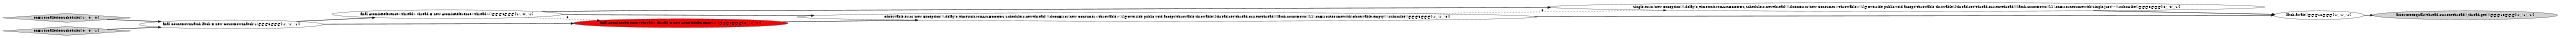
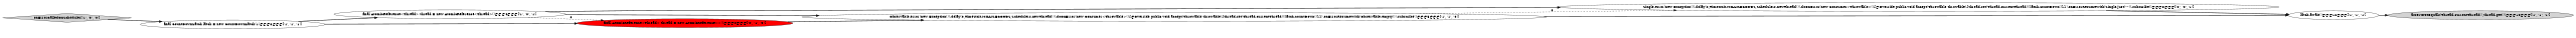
  digraph {
    rankdir=LR
    node [fillcolor=white shape=ellipse style=filled]
    edge [style=bold]
    n1 [label="final CountDownLatch latch = new CountDownLatch(1)@@@3@@@['1', '1', '1']"]
    n2 [fillcolor=red label="final AtomicReference<Thread> thread = new AtomicReference<>()@@@4@@@['0', '1', '0']"]
    n3 [label="final AtomicReference<Thread> thread = new AtomicReference<Thread>()@@@4@@@['1', '0', '1']"]
    n4 [label="Observable.error(new Exception()).delay(0,TimeUnit.MILLISECONDS,Schedulers.newThread()).doOnError(new Consumer<Throwable>(){@Override public void accept(Throwable throwable){thread.set(Thread.currentThread())latch.countDown()}}).onErrorResumeWith(Observable.empty()).subscribe()@@@5@@@['1', '1', '0']"]
    n5 [label="Single.error(new Exception()).delay(0,TimeUnit.MILLISECONDS,Schedulers.newThread()).doOnError(new Consumer<Throwable>(){@Override public void accept(Throwable throwable){thread.set(Thread.currentThread())latch.countDown()}}).onErrorResumeWith(Single.just(\"\")).subscribe()@@@5@@@['0', '0', '1']"]
    n6 [label="latch.await()@@@12@@@['1', '1', '1']"]
    n7 [fillcolor=lightgray label="assertNotEquals(Thread.currentThread(),thread.get())@@@13@@@['1', '1', '1']"]
    n8 [fillcolor=lightgray label="onErrorCalledOnScheduler['1', '0', '0']" shape=diamond]
-   n9 [fillcolor=lightgray label="onErrorCalledOnScheduler['0', '0', '1']" shape=diamond]
    n1 -> n2
    n1 -> n3
    n2 -> n4
    n3 -> n2 [label=0 style=dashed]
    n3 -> n4
    n3 -> n5
    n4 -> n5 [label=0 style=dashed]
    n4 -> n6
    n5 -> n6
    n6 -> n7
    n8 -> n1
-   n9 -> n1
  }
